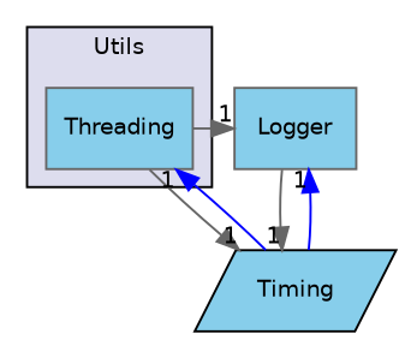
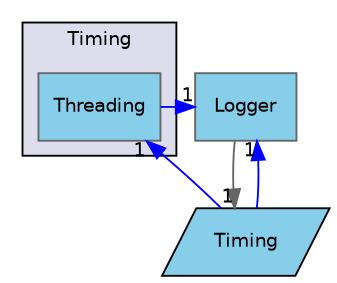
  digraph {
    compound=true
    node [color=gray40 fillcolor=skyblue fontname=Helvetica fontsize=10 shape=box style=filled]
    edge [color=blue headlabel=1 labeldistance=1.5 labelfontname=Helvetica labelfontsize=10]
    n1 [label=Threading pencolor=black]
    n2 [label=Logger]
    n3 [color=black label=Timing shape=parallelogram]
    subgraph cluster_1 {
      bgcolor="#ddddee"
      fontname=Helvetica
      fontsize=10
-     label=Utils
+     label=Timing
      pencolor=black
      n1
    }
-   n1 -> n2 [color=gray40]
-   n1 -> n3 [color=gray40]
+   n1 -> n2
    n2 -> n3 [color=gray40]
    n3 -> n1
    n3 -> n2
  }
